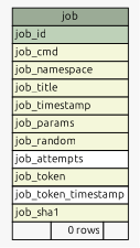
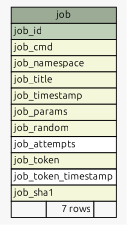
  digraph {
    bgcolor="#f7f7f7"
    fontname=Ubuntu
    fontsize=11
    nodesep=0.18
    rankdir=RL
    ranksep=0.46
-   n1 [fontname=Ubuntu fontsize=11 label=<     <TABLE BORDER="0" CELLBORDER="1" CELLSPACING="0" BGCOLOR="#ffffff">       <TR><TD COLSPAN="3" BGCOLOR="#9bab96" ALIGN="CENTER">job</TD></TR>       <TR><TD PORT="job_id" COLSPAN="3" BGCOLOR="#bed1b8" ALIGN="LEFT">job_id</TD></TR>       <TR><TD PORT="job_cmd" COLSPAN="3" BGCOLOR="#f4f7da" ALIGN="LEFT">job_cmd</TD></TR>       <TR><TD PORT="job_namespace" COLSPAN="3" BGCOLOR="#f4f7da" ALIGN="LEFT">job_namespace</TD></TR>       <TR><TD PORT="job_title" COLSPAN="3" BGCOLOR="#f4f7da" ALIGN="LEFT">job_title</TD></TR>       <TR><TD PORT="job_timestamp" COLSPAN="3" BGCOLOR="#f4f7da" ALIGN="LEFT">job_timestamp</TD></TR>       <TR><TD PORT="job_params" COLSPAN="3" BGCOLOR="#f4f7da" ALIGN="LEFT">job_params</TD></TR>       <TR><TD PORT="job_random" COLSPAN="3" BGCOLOR="#f4f7da" ALIGN="LEFT">job_random</TD></TR>       <TR><TD PORT="job_attempts" COLSPAN="3" ALIGN="LEFT">job_attempts</TD></TR>       <TR><TD PORT="job_token" COLSPAN="3" BGCOLOR="#f4f7da" ALIGN="LEFT">job_token</TD></TR>       <TR><TD PORT="job_token_timestamp" COLSPAN="3" ALIGN="LEFT">job_token_timestamp</TD></TR>       <TR><TD PORT="job_sha1" COLSPAN="3" BGCOLOR="#f4f7da" ALIGN="LEFT">job_sha1</TD></TR>       <TR><TD ALIGN="LEFT" BGCOLOR="#f7f7f7">  </TD><TD ALIGN="RIGHT" BGCOLOR="#f7f7f7">0 rows</TD><TD ALIGN="RIGHT" BGCOLOR="#f7f7f7">  </TD></TR>     </TABLE>> shape=plaintext]
+   n1 [fontname=Ubuntu fontsize=11 label=<     <TABLE BORDER="0" CELLBORDER="1" CELLSPACING="0" BGCOLOR="#ffffff">       <TR><TD COLSPAN="3" BGCOLOR="#9bab96" ALIGN="CENTER">job</TD></TR>       <TR><TD PORT="job_id" COLSPAN="3" BGCOLOR="#bed1b8" ALIGN="LEFT">job_id</TD></TR>       <TR><TD PORT="job_cmd" COLSPAN="3" BGCOLOR="#f4f7da" ALIGN="LEFT">job_cmd</TD></TR>       <TR><TD PORT="job_namespace" COLSPAN="3" BGCOLOR="#f4f7da" ALIGN="LEFT">job_namespace</TD></TR>       <TR><TD PORT="job_title" COLSPAN="3" BGCOLOR="#f4f7da" ALIGN="LEFT">job_title</TD></TR>       <TR><TD PORT="job_timestamp" COLSPAN="3" BGCOLOR="#f4f7da" ALIGN="LEFT">job_timestamp</TD></TR>       <TR><TD PORT="job_params" COLSPAN="3" BGCOLOR="#f4f7da" ALIGN="LEFT">job_params</TD></TR>       <TR><TD PORT="job_random" COLSPAN="3" BGCOLOR="#f4f7da" ALIGN="LEFT">job_random</TD></TR>       <TR><TD PORT="job_attempts" COLSPAN="3" ALIGN="LEFT">job_attempts</TD></TR>       <TR><TD PORT="job_token" COLSPAN="3" BGCOLOR="#f4f7da" ALIGN="LEFT">job_token</TD></TR>       <TR><TD PORT="job_token_timestamp" COLSPAN="3" ALIGN="LEFT">job_token_timestamp</TD></TR>       <TR><TD PORT="job_sha1" COLSPAN="3" BGCOLOR="#f4f7da" ALIGN="LEFT">job_sha1</TD></TR>       <TR><TD ALIGN="LEFT" BGCOLOR="#f7f7f7">  </TD><TD ALIGN="RIGHT" BGCOLOR="#f7f7f7">7 rows</TD><TD ALIGN="RIGHT" BGCOLOR="#f7f7f7">  </TD></TR>     </TABLE>> shape=plaintext]
  }
